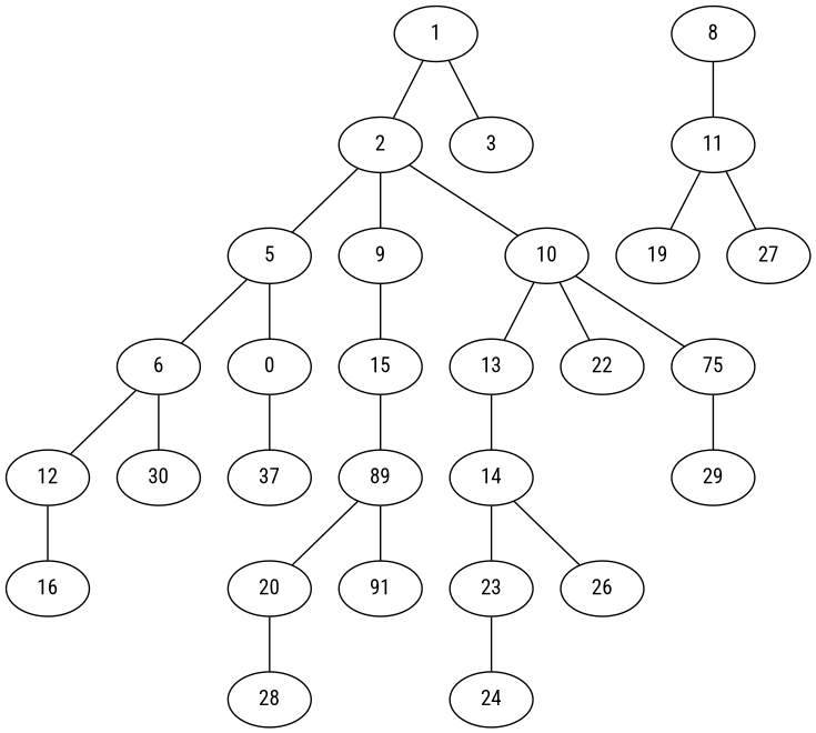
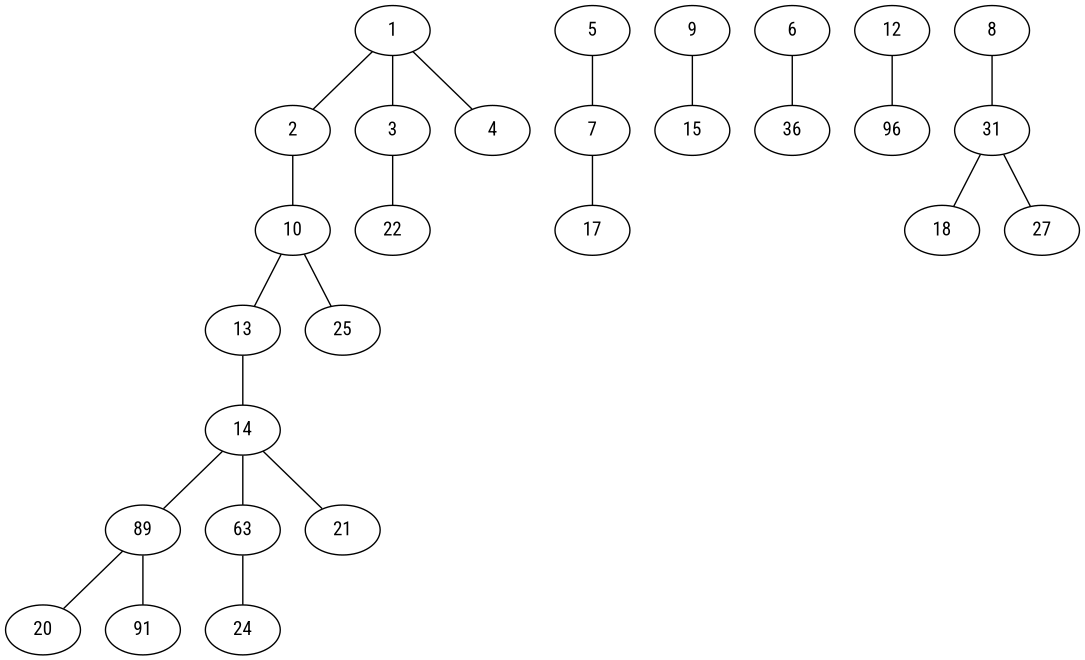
  graph {
    fontname="Roboto Condensed"
    node [fontname="Roboto Condensed"]
    edge [fontname="Roboto Condensed"]
    1
    2
    3
+   4
    5
    9
    10
    6
-   7 [label=0]
+   7
    15
    13
    22
-   25 [label=75]
+   25
    12
-   30
-   17 [label=37]
+   30 [label=36]
+   17
    14
-   29
    8
-   11
-   16
-   18 [label=19]
+   11 [label=31]
+   16 [label=96]
+   18
    27
    n24 [label=89]
-   23
-   26
+   23 [label=63]
+   26 [label=21]
    20
    n28 [label=91]
    24
-   28
    1 -- 2
    1 -- 3
-   2 -- 5
-   2 -- 9
+   1 -- 4
    2 -- 10
-   5 -- 6
    5 -- 7
    9 -- 15
    10 -- 13
-   10 -- 22
+   3 -- 22
    10 -- 25
-   6 -- 12
    6 -- 30
    7 -- 17
    13 -- 14
-   25 -- 29
    12 -- 16
-   15 -- n24
+   14 -- n24
    14 -- 23
    14 -- 26
    8 -- 11
    11 -- 18
    11 -- 27
    n24 -- 20
    n24 -- n28
    23 -- 24
-   20 -- 28
  }
